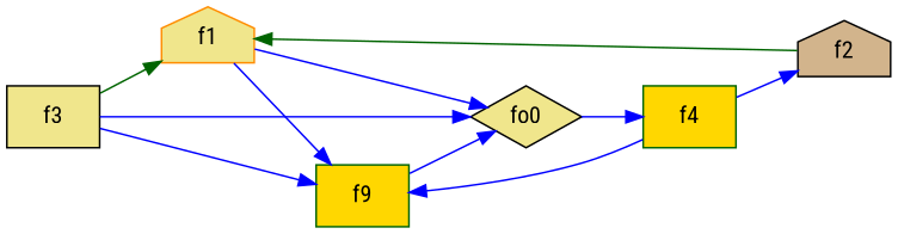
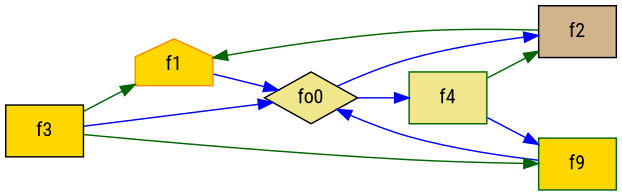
  strict digraph {
    fontname="Roboto Condensed"
    rankdir=LR
    node [color=black fillcolor=gold fontname="Roboto Condensed" shape=box style=filled]
    edge [color=blue fontname="Roboto Condensed" weight=2]
-   f1 [color=darkorange fillcolor=khaki shape=house]
+   f1 [color=darkorange shape=house]
    n2 [color=darkgreen label=f9]
    n3 [fillcolor=khaki label=fo0 shape=diamond]
-   f2 [fillcolor=tan shape=house]
-   f4 [color=darkgreen]
-   f3 [fillcolor=khaki]
-   f1 -> n2
+   f2 [fillcolor=tan]
+   f4 [color=darkgreen fillcolor=khaki]
+   f3
    f1 -> n3
    n2 -> n3
+   n3 -> f2
    n3 -> f4
    f2 -> f1 [color=darkgreen]
    f4 -> n2
-   f4 -> f2
+   f4 -> f2 [color=darkgreen]
    f3 -> f1 [color=darkgreen]
-   f3 -> n2
+   f3 -> n2 [color=darkgreen]
    f3 -> n3
  }
